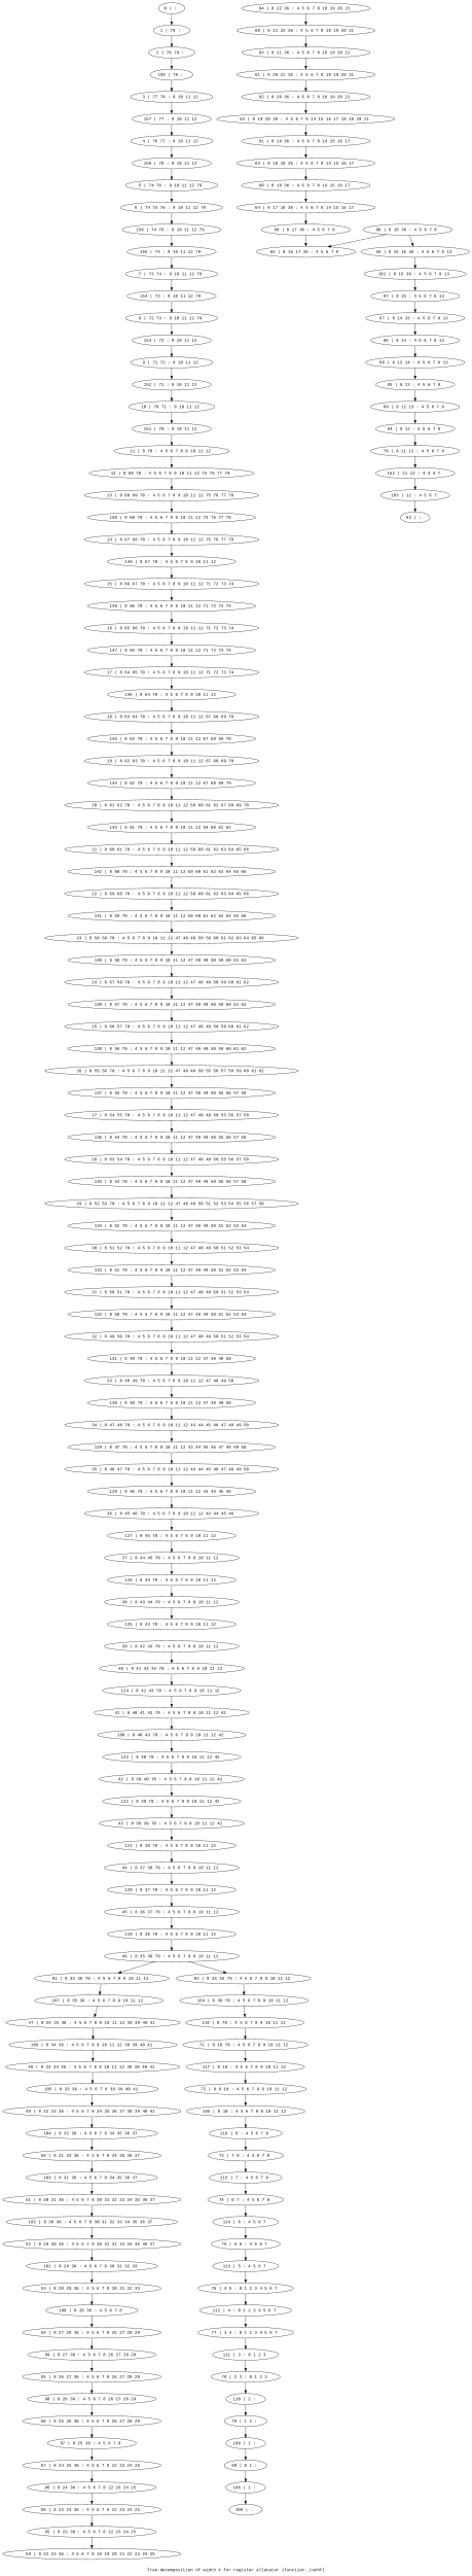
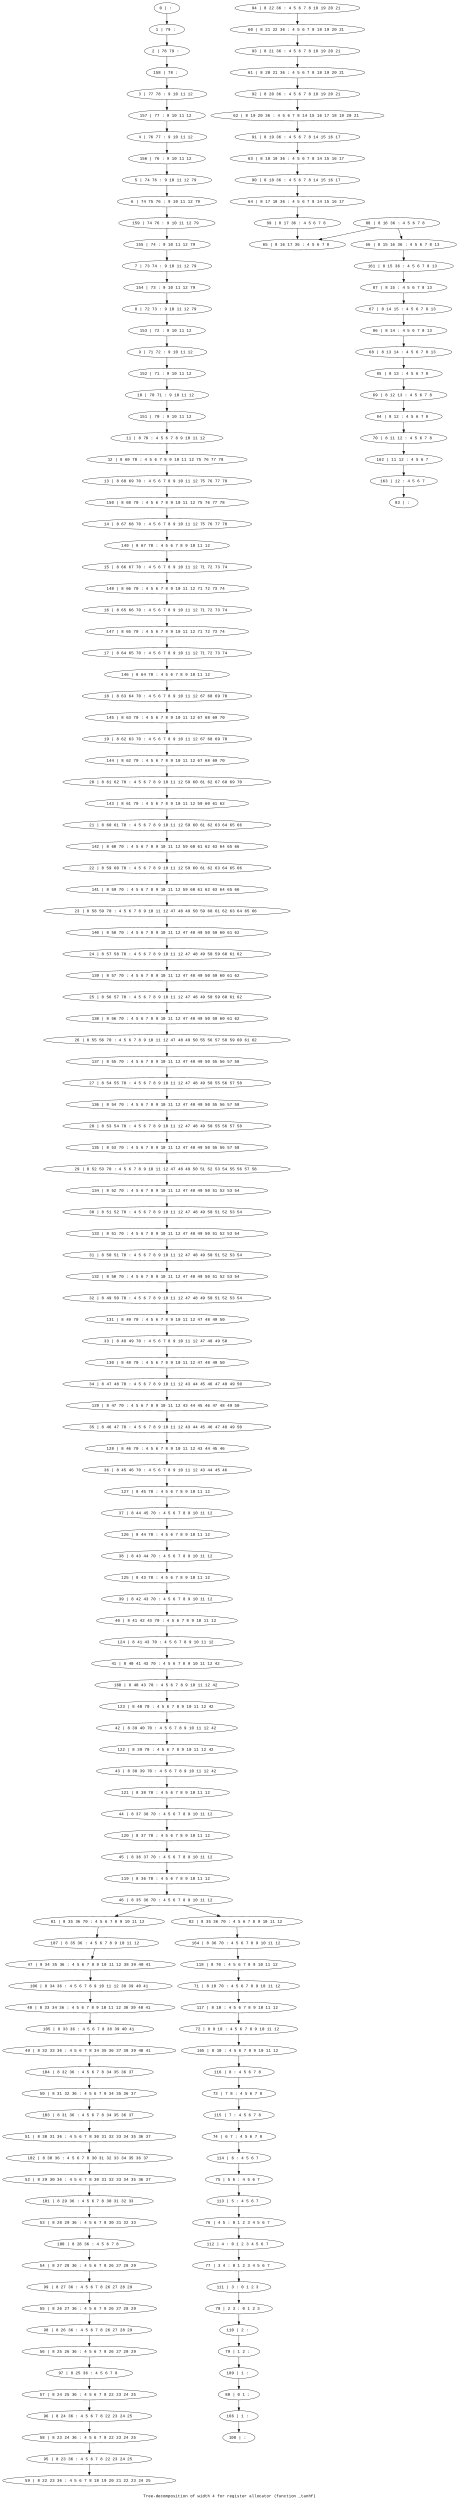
  digraph {
    fontname="Liberation Mono"
    label="Tree-decomposition of width 4 for register allocator (function _tanhf)"
    node [fontname="Liberation Mono"]
    edge [fontname="Liberation Mono"]
    n1 [label="0 | : "]
    n2 [label="1 | 79 : "]
    n3 [label="2 | 78 79 : "]
    n4 [label="158 | 78 : "]
    n5 [label="3 | 77 78 : 9 10 11 12 "]
    n6 [label="157 | 77 : 9 10 11 12 "]
    n7 [label="4 | 76 77 : 9 10 11 12 "]
    n8 [label="156 | 76 : 9 10 11 12 "]
    n9 [label="5 | 74 76 : 9 10 11 12 79 "]
    n10 [label="6 | 74 75 76 : 9 10 11 12 79 "]
    n11 [label="159 | 74 76 : 9 10 11 12 79 "]
    n12 [label="155 | 74 : 9 10 11 12 79 "]
    n13 [label="7 | 73 74 : 9 10 11 12 79 "]
    n14 [label="154 | 73 : 9 10 11 12 79 "]
    n15 [label="8 | 72 73 : 9 10 11 12 79 "]
    n16 [label="153 | 72 : 9 10 11 12 "]
    n17 [label="9 | 71 72 : 9 10 11 12 "]
    n18 [label="152 | 71 : 9 10 11 12 "]
    n19 [label="10 | 70 71 : 9 10 11 12 "]
    n20 [label="151 | 70 : 9 10 11 12 "]
    n21 [label="11 | 8 70 : 4 5 6 7 8 9 10 11 12 "]
    n22 [label="12 | 8 69 70 : 4 5 6 7 8 9 10 11 12 75 76 77 78 "]
    n23 [label="13 | 8 68 69 70 : 4 5 6 7 8 9 10 11 12 75 76 77 78 "]
    n24 [label="150 | 8 68 70 : 4 5 6 7 8 9 10 11 12 75 76 77 78 "]
    n25 [label="14 | 8 67 68 70 : 4 5 6 7 8 9 10 11 12 75 76 77 78 "]
    n26 [label="149 | 8 67 70 : 4 5 6 7 8 9 10 11 12 "]
    n27 [label="15 | 8 66 67 70 : 4 5 6 7 8 9 10 11 12 71 72 73 74 "]
    n28 [label="148 | 8 66 70 : 4 5 6 7 8 9 10 11 12 71 72 73 74 "]
    n29 [label="16 | 8 65 66 70 : 4 5 6 7 8 9 10 11 12 71 72 73 74 "]
    n30 [label="147 | 8 65 70 : 4 5 6 7 8 9 10 11 12 71 72 73 74 "]
    n31 [label="17 | 8 64 65 70 : 4 5 6 7 8 9 10 11 12 71 72 73 74 "]
    n32 [label="146 | 8 64 70 : 4 5 6 7 8 9 10 11 12 "]
    n33 [label="18 | 8 63 64 70 : 4 5 6 7 8 9 10 11 12 67 68 69 70 "]
    n34 [label="145 | 8 63 70 : 4 5 6 7 8 9 10 11 12 67 68 69 70 "]
    n35 [label="19 | 8 62 63 70 : 4 5 6 7 8 9 10 11 12 67 68 69 70 "]
    n36 [label="144 | 8 62 70 : 4 5 6 7 8 9 10 11 12 67 68 69 70 "]
    n37 [label="20 | 8 61 62 70 : 4 5 6 7 8 9 10 11 12 59 60 61 62 67 68 69 70 "]
    n38 [label="143 | 8 61 70 : 4 5 6 7 8 9 10 11 12 59 60 61 62 "]
    n39 [label="21 | 8 60 61 70 : 4 5 6 7 8 9 10 11 12 59 60 61 62 63 64 65 66 "]
    n40 [label="142 | 8 60 70 : 4 5 6 7 8 9 10 11 12 59 60 61 62 63 64 65 66 "]
    n41 [label="22 | 8 59 60 70 : 4 5 6 7 8 9 10 11 12 59 60 61 62 63 64 65 66 "]
    n42 [label="141 | 8 59 70 : 4 5 6 7 8 9 10 11 12 59 60 61 62 63 64 65 66 "]
    n43 [label="23 | 8 58 59 70 : 4 5 6 7 8 9 10 11 12 47 48 49 50 59 60 61 62 63 64 65 66 "]
    n44 [label="140 | 8 58 70 : 4 5 6 7 8 9 10 11 12 47 48 49 50 59 60 61 62 "]
    n45 [label="24 | 8 57 58 70 : 4 5 6 7 8 9 10 11 12 47 48 49 50 59 60 61 62 "]
    n46 [label="139 | 8 57 70 : 4 5 6 7 8 9 10 11 12 47 48 49 50 59 60 61 62 "]
    n47 [label="25 | 8 56 57 70 : 4 5 6 7 8 9 10 11 12 47 48 49 50 59 60 61 62 "]
    n48 [label="138 | 8 56 70 : 4 5 6 7 8 9 10 11 12 47 48 49 50 59 60 61 62 "]
    n49 [label="26 | 8 55 56 70 : 4 5 6 7 8 9 10 11 12 47 48 49 50 55 56 57 58 59 60 61 62 "]
    n50 [label="137 | 8 55 70 : 4 5 6 7 8 9 10 11 12 47 48 49 50 55 56 57 58 "]
    n51 [label="27 | 8 54 55 70 : 4 5 6 7 8 9 10 11 12 47 48 49 50 55 56 57 58 "]
    n52 [label="136 | 8 54 70 : 4 5 6 7 8 9 10 11 12 47 48 49 50 55 56 57 58 "]
    n53 [label="28 | 8 53 54 70 : 4 5 6 7 8 9 10 11 12 47 48 49 50 55 56 57 58 "]
    n54 [label="135 | 8 53 70 : 4 5 6 7 8 9 10 11 12 47 48 49 50 55 56 57 58 "]
    n55 [label="29 | 8 52 53 70 : 4 5 6 7 8 9 10 11 12 47 48 49 50 51 52 53 54 55 56 57 58 "]
    n56 [label="134 | 8 52 70 : 4 5 6 7 8 9 10 11 12 47 48 49 50 51 52 53 54 "]
    n57 [label="30 | 8 51 52 70 : 4 5 6 7 8 9 10 11 12 47 48 49 50 51 52 53 54 "]
    n58 [label="133 | 8 51 70 : 4 5 6 7 8 9 10 11 12 47 48 49 50 51 52 53 54 "]
    n59 [label="31 | 8 50 51 70 : 4 5 6 7 8 9 10 11 12 47 48 49 50 51 52 53 54 "]
    n60 [label="132 | 8 50 70 : 4 5 6 7 8 9 10 11 12 47 48 49 50 51 52 53 54 "]
    n61 [label="32 | 8 49 50 70 : 4 5 6 7 8 9 10 11 12 47 48 49 50 51 52 53 54 "]
    n62 [label="131 | 8 49 70 : 4 5 6 7 8 9 10 11 12 47 48 49 50 "]
    n63 [label="33 | 8 48 49 70 : 4 5 6 7 8 9 10 11 12 47 48 49 50 "]
    n64 [label="130 | 8 48 70 : 4 5 6 7 8 9 10 11 12 47 48 49 50 "]
    n65 [label="34 | 8 47 48 70 : 4 5 6 7 8 9 10 11 12 43 44 45 46 47 48 49 50 "]
    n66 [label="129 | 8 47 70 : 4 5 6 7 8 9 10 11 12 43 44 45 46 47 48 49 50 "]
    n67 [label="35 | 8 46 47 70 : 4 5 6 7 8 9 10 11 12 43 44 45 46 47 48 49 50 "]
    n68 [label="128 | 8 46 70 : 4 5 6 7 8 9 10 11 12 43 44 45 46 "]
    n69 [label="36 | 8 45 46 70 : 4 5 6 7 8 9 10 11 12 43 44 45 46 "]
    n70 [label="127 | 8 45 70 : 4 5 6 7 8 9 10 11 12 "]
    n71 [label="37 | 8 44 45 70 : 4 5 6 7 8 9 10 11 12 "]
    n72 [label="126 | 8 44 70 : 4 5 6 7 8 9 10 11 12 "]
    n73 [label="38 | 8 43 44 70 : 4 5 6 7 8 9 10 11 12 "]
    n74 [label="125 | 8 43 70 : 4 5 6 7 8 9 10 11 12 "]
    n75 [label="39 | 8 42 43 70 : 4 5 6 7 8 9 10 11 12 "]
    n76 [label="40 | 8 41 42 43 70 : 4 5 6 7 8 9 10 11 12 "]
    n77 [label="124 | 8 41 43 70 : 4 5 6 7 8 9 10 11 12 "]
    n78 [label="41 | 8 40 41 43 70 : 4 5 6 7 8 9 10 11 12 42 "]
    n79 [label="160 | 8 40 43 70 : 4 5 6 7 8 9 10 11 12 42 "]
    n80 [label="123 | 8 40 70 : 4 5 6 7 8 9 10 11 12 42 "]
    n81 [label="42 | 8 39 40 70 : 4 5 6 7 8 9 10 11 12 42 "]
    n82 [label="122 | 8 39 70 : 4 5 6 7 8 9 10 11 12 42 "]
    n83 [label="43 | 8 38 39 70 : 4 5 6 7 8 9 10 11 12 42 "]
    n84 [label="121 | 8 38 70 : 4 5 6 7 8 9 10 11 12 "]
    n85 [label="44 | 8 37 38 70 : 4 5 6 7 8 9 10 11 12 "]
    n86 [label="120 | 8 37 70 : 4 5 6 7 8 9 10 11 12 "]
    n87 [label="45 | 8 36 37 70 : 4 5 6 7 8 9 10 11 12 "]
    n88 [label="119 | 8 36 70 : 4 5 6 7 8 9 10 11 12 "]
    n89 [label="46 | 8 35 36 70 : 4 5 6 7 8 9 10 11 12 "]
    n90 [label="81 | 8 35 36 70 : 4 5 6 7 8 9 10 11 12 "]
    n91 [label="82 | 8 35 36 70 : 4 5 6 7 8 9 10 11 12 "]
    n92 [label="107 | 8 35 36 : 4 5 6 7 8 9 10 11 12 "]
    n93 [label="164 | 8 36 70 : 4 5 6 7 8 9 10 11 12 "]
    n94 [label="47 | 8 34 35 36 : 4 5 6 7 8 9 10 11 12 38 39 40 41 "]
    n95 [label="106 | 8 34 36 : 4 5 6 7 8 9 10 11 12 38 39 40 41 "]
    n96 [label="48 | 8 33 34 36 : 4 5 6 7 8 9 10 11 12 38 39 40 41 "]
    n97 [label="105 | 8 33 36 : 4 5 6 7 8 38 39 40 41 "]
    n98 [label="49 | 8 32 33 36 : 4 5 6 7 8 34 35 36 37 38 39 40 41 "]
    n99 [label="104 | 8 32 36 : 4 5 6 7 8 34 35 36 37 "]
    n100 [label="50 | 8 31 32 36 : 4 5 6 7 8 34 35 36 37 "]
    n101 [label="103 | 8 31 36 : 4 5 6 7 8 34 35 36 37 "]
    n102 [label="51 | 8 30 31 36 : 4 5 6 7 8 30 31 32 33 34 35 36 37 "]
    n103 [label="102 | 8 30 36 : 4 5 6 7 8 30 31 32 33 34 35 36 37 "]
    n104 [label="52 | 8 29 30 36 : 4 5 6 7 8 30 31 32 33 34 35 36 37 "]
    n105 [label="101 | 8 29 36 : 4 5 6 7 8 30 31 32 33 "]
    n106 [label="53 | 8 28 29 36 : 4 5 6 7 8 30 31 32 33 "]
    n107 [label="100 | 8 28 36 : 4 5 6 7 8 "]
    n108 [label="54 | 8 27 28 36 : 4 5 6 7 8 26 27 28 29 "]
    n109 [label="99 | 8 27 36 : 4 5 6 7 8 26 27 28 29 "]
    n110 [label="55 | 8 26 27 36 : 4 5 6 7 8 26 27 28 29 "]
    n111 [label="98 | 8 26 36 : 4 5 6 7 8 26 27 28 29 "]
    n112 [label="56 | 8 25 26 36 : 4 5 6 7 8 26 27 28 29 "]
    n113 [label="97 | 8 25 36 : 4 5 6 7 8 "]
    n114 [label="57 | 8 24 25 36 : 4 5 6 7 8 22 23 24 25 "]
    n115 [label="96 | 8 24 36 : 4 5 6 7 8 22 23 24 25 "]
    n116 [label="58 | 8 23 24 36 : 4 5 6 7 8 22 23 24 25 "]
    n117 [label="95 | 8 23 36 : 4 5 6 7 8 22 23 24 25 "]
    n118 [label="59 | 8 22 23 36 : 4 5 6 7 8 18 19 20 21 22 23 24 25 "]
    n119 [label="94 | 8 22 36 : 4 5 6 7 8 18 19 20 21 "]
    n120 [label="60 | 8 21 22 36 : 4 5 6 7 8 18 19 20 21 "]
    n121 [label="93 | 8 21 36 : 4 5 6 7 8 18 19 20 21 "]
    n122 [label="61 | 8 20 21 36 : 4 5 6 7 8 18 19 20 21 "]
    n123 [label="92 | 8 20 36 : 4 5 6 7 8 18 19 20 21 "]
    n124 [label="62 | 8 19 20 36 : 4 5 6 7 8 14 15 16 17 18 19 20 21 "]
    n125 [label="91 | 8 19 36 : 4 5 6 7 8 14 15 16 17 "]
    n126 [label="63 | 8 18 19 36 : 4 5 6 7 8 14 15 16 17 "]
    n127 [label="90 | 8 18 36 : 4 5 6 7 8 14 15 16 17 "]
    n128 [label="64 | 8 17 18 36 : 4 5 6 7 8 14 15 16 17 "]
    n129 [label="89 | 8 17 36 : 4 5 6 7 8 "]
    n130 [label="65 | 8 16 17 36 : 4 5 6 7 8 "]
    n131 [label="88 | 8 16 36 : 4 5 6 7 8 "]
    n132 [label="66 | 8 15 16 36 : 4 5 6 7 8 13 "]
    n133 [label="161 | 8 15 36 : 4 5 6 7 8 13 "]
    n134 [label="87 | 8 15 : 4 5 6 7 8 13 "]
    n135 [label="67 | 8 14 15 : 4 5 6 7 8 13 "]
    n136 [label="86 | 8 14 : 4 5 6 7 8 13 "]
    n137 [label="68 | 8 13 14 : 4 5 6 7 8 13 "]
    n138 [label="85 | 8 13 : 4 5 6 7 8 "]
    n139 [label="69 | 8 12 13 : 4 5 6 7 8 "]
    n140 [label="84 | 8 12 : 4 5 6 7 8 "]
    n141 [label="70 | 8 11 12 : 4 5 6 7 8 "]
    n142 [label="162 | 11 12 : 4 5 6 7 "]
    n143 [label="163 | 12 : 4 5 6 7 "]
    n144 [label="71 | 8 10 70 : 4 5 6 7 8 9 10 11 12 "]
    n145 [label="117 | 8 10 : 4 5 6 7 8 9 10 11 12 "]
    n146 [label="72 | 8 9 10 : 4 5 6 7 8 9 10 11 12 "]
    n147 [label="165 | 8 10 : 4 5 6 7 8 9 10 11 12 "]
    n148 [label="116 | 8 : 4 5 6 7 8 "]
    n149 [label="73 | 7 8 : 4 5 6 7 8 "]
    n150 [label="115 | 7 : 4 5 6 7 8 "]
    n151 [label="74 | 6 7 : 4 5 6 7 8 "]
    n152 [label="114 | 6 : 4 5 6 7 "]
    n153 [label="75 | 5 6 : 4 5 6 7 "]
    n154 [label="113 | 5 : 4 5 6 7 "]
    n155 [label="76 | 4 5 : 0 1 2 3 4 5 6 7 "]
    n156 [label="112 | 4 : 0 1 2 3 4 5 6 7 "]
    n157 [label="77 | 3 4 : 0 1 2 3 4 5 6 7 "]
    n158 [label="111 | 3 : 0 1 2 3 "]
    n159 [label="78 | 2 3 : 0 1 2 3 "]
    n160 [label="110 | 2 : "]
    n161 [label="79 | 1 2 : "]
    n162 [label="109 | 1 : "]
    n163 [label="80 | 0 1 : "]
    n164 [label="166 | 1 : "]
    n165 [label="108 | : "]
    n166 [label="118 | 8 70 : 4 5 6 7 8 9 10 11 12 "]
    n167 [label="83 | : "]
    n1 -> n2
    n2 -> n3
    n3 -> n4
    n4 -> n5
    n5 -> n6
    n6 -> n7
    n7 -> n8
    n8 -> n9
    n9 -> n10
    n10 -> n11
    n11 -> n12
    n12 -> n13
    n13 -> n14
    n14 -> n15
    n15 -> n16
    n16 -> n17
    n17 -> n18
    n18 -> n19
    n19 -> n20
    n20 -> n21
    n21 -> n22
    n22 -> n23
    n23 -> n24
    n24 -> n25
    n25 -> n26
    n26 -> n27
    n27 -> n28
    n28 -> n29
    n29 -> n30
    n30 -> n31
    n31 -> n32
    n32 -> n33
    n33 -> n34
    n34 -> n35
    n35 -> n36
    n36 -> n37
    n37 -> n38
    n38 -> n39
    n39 -> n40
    n40 -> n41
    n41 -> n42
    n42 -> n43
    n43 -> n44
    n44 -> n45
    n45 -> n46
    n46 -> n47
    n47 -> n48
    n48 -> n49
    n49 -> n50
    n50 -> n51
    n51 -> n52
    n52 -> n53
    n53 -> n54
    n54 -> n55
    n55 -> n56
    n56 -> n57
    n57 -> n58
    n58 -> n59
    n59 -> n60
    n60 -> n61
    n61 -> n62
    n62 -> n63
    n63 -> n64
    n64 -> n65
    n65 -> n66
    n66 -> n67
    n67 -> n68
    n68 -> n69
    n69 -> n70
    n70 -> n71
    n71 -> n72
    n72 -> n73
    n73 -> n74
+   n74 -> n75
    n75 -> n76
    n76 -> n77
    n77 -> n78
    n78 -> n79
    n79 -> n80
    n80 -> n81
    n81 -> n82
    n82 -> n83
    n83 -> n84
    n84 -> n85
    n85 -> n86
    n86 -> n87
    n87 -> n88
    n88 -> n89
    n89 -> n90
    n89 -> n91
    n90 -> n92
    n91 -> n93
    n92 -> n94
    n93 -> n166
    n94 -> n95
    n95 -> n96
    n96 -> n97
    n97 -> n98
    n98 -> n99
    n99 -> n100
    n100 -> n101
    n101 -> n102
    n102 -> n103
    n103 -> n104
    n104 -> n105
    n105 -> n106
    n106 -> n107
    n107 -> n108
    n108 -> n109
    n109 -> n110
    n110 -> n111
    n111 -> n112
    n112 -> n113
    n113 -> n114
    n114 -> n115
    n115 -> n116
    n116 -> n117
    n117 -> n118
    n119 -> n120
    n120 -> n121
    n121 -> n122
    n122 -> n123
    n123 -> n124
    n124 -> n125
    n125 -> n126
    n126 -> n127
    n127 -> n128
    n128 -> n129
    n129 -> n130
    n131 -> n130
    n131 -> n132
    n132 -> n133
    n133 -> n134
    n134 -> n135
    n135 -> n136
    n136 -> n137
    n137 -> n138
    n138 -> n139
    n139 -> n140
    n140 -> n141
    n141 -> n142
    n142 -> n143
    n143 -> n167
    n144 -> n145
    n145 -> n146
    n146 -> n147
    n147 -> n148
    n148 -> n149
    n149 -> n150
    n150 -> n151
    n151 -> n152
    n152 -> n153
    n153 -> n154
    n154 -> n155
    n155 -> n156
    n156 -> n157
    n157 -> n158
    n158 -> n159
    n159 -> n160
    n160 -> n161
    n161 -> n162
    n162 -> n163
    n163 -> n164
    n164 -> n165
    n166 -> n144
  }
